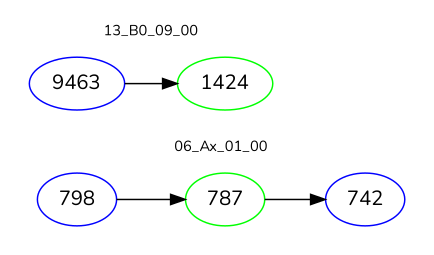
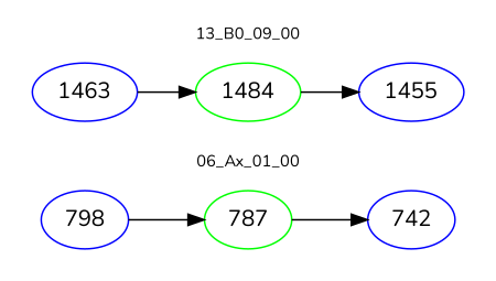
  digraph {
    fontname=Nunito
    rankdir=LR
    node [color=blue fontname=Nunito]
    edge [color=black fontname=Nunito]
    n1 [label=798]
    n2 [color=green label=787]
    n3 [label=742]
-   n4 [label=9463]
-   n5 [color=green label=1424]
+   n4 [label=1463]
+   n5 [color=green label=1484]
+   n6 [label=1455]
    subgraph cluster_1 {
      color=white
      fontsize=10
      label="06_Ax_01_00"
      n1
      n2
      n3
    }
    subgraph cluster_2 {
      color=white
      fontsize=10
      label="13_B0_09_00"
      n4
      n5
+     n6
    }
    n1 -> n2
    n2 -> n3
    n4 -> n5
+   n5 -> n6
  }
